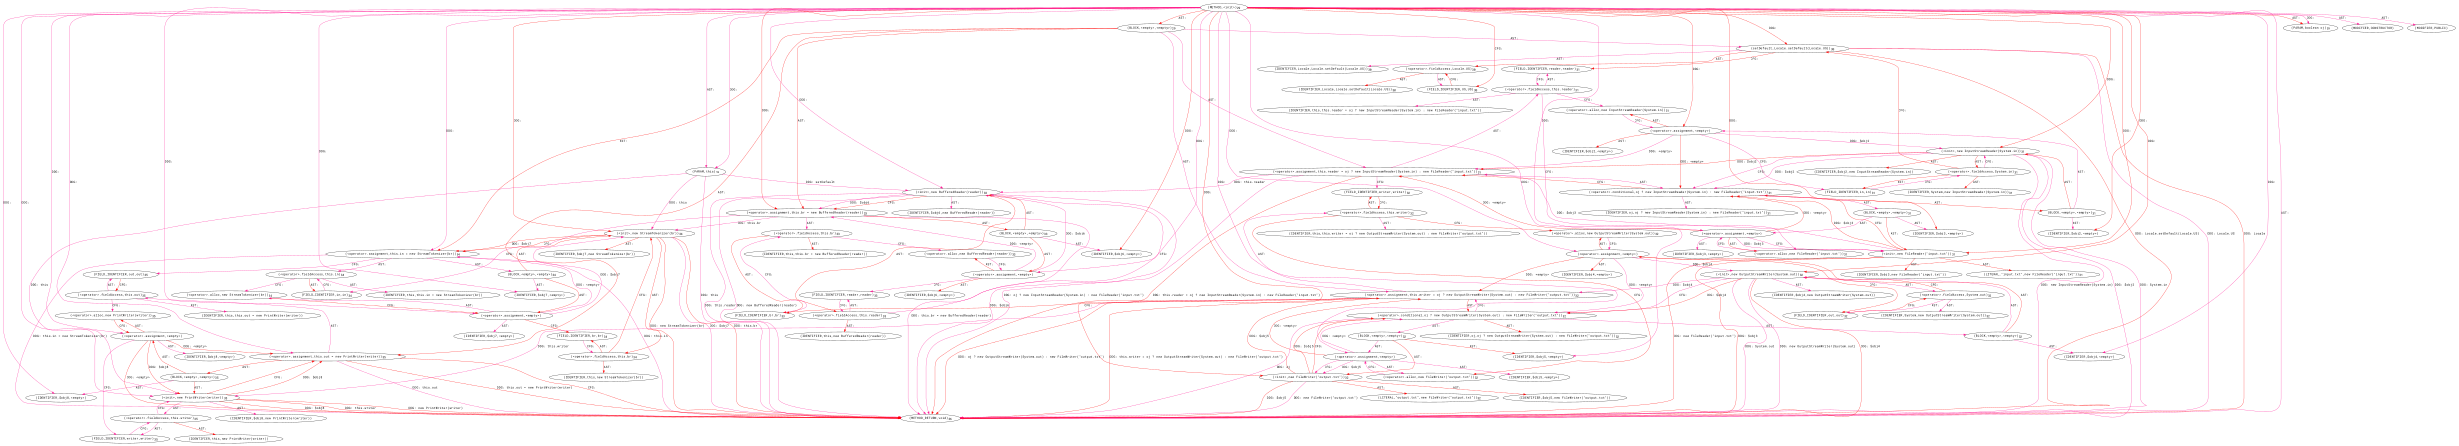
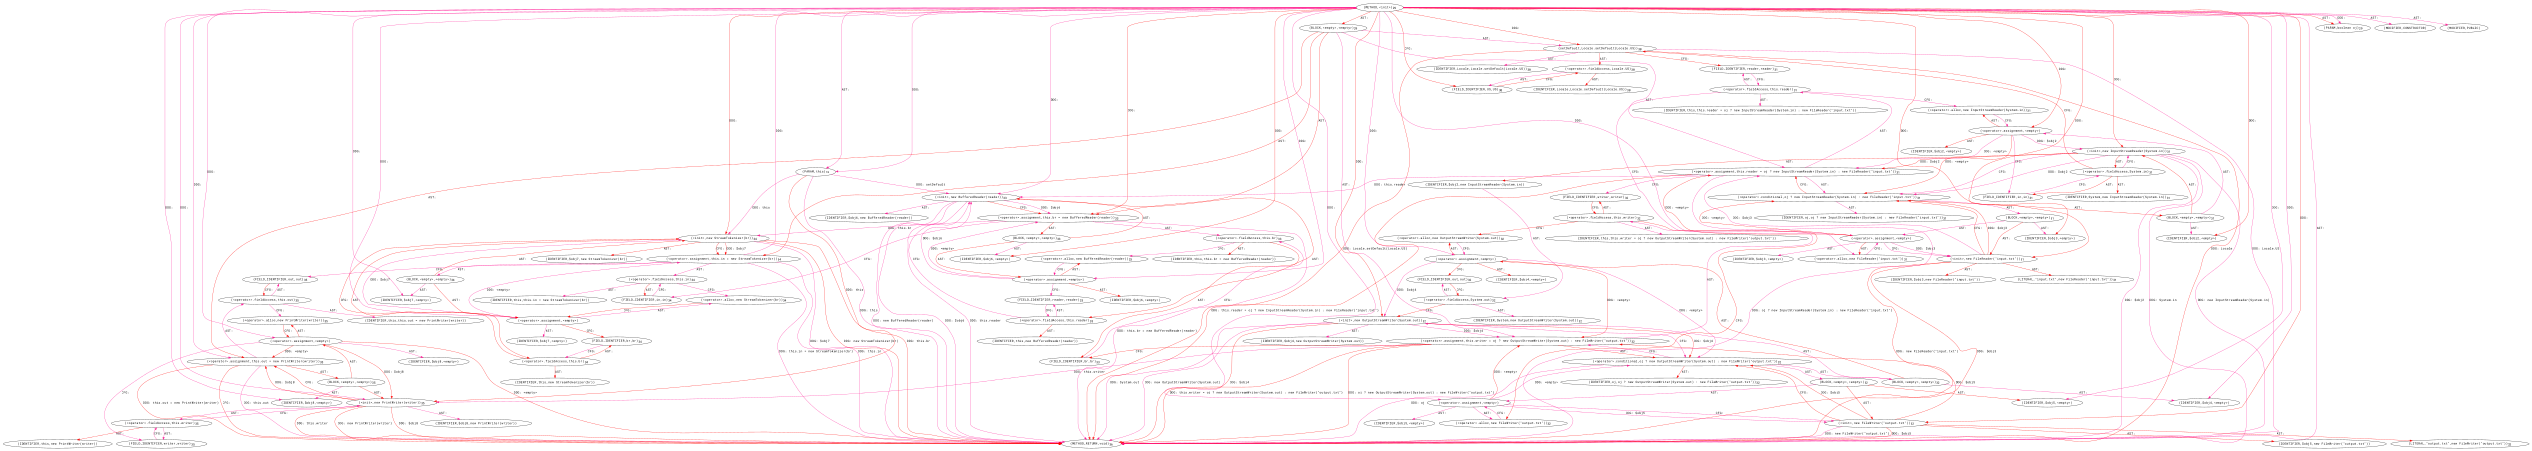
  digraph {
    fontname="Roboto Mono"
    node [fontname="Roboto Mono"]
    edge [color=deeppink fontname="Roboto Mono"]
    n1 [label=<(METHOD,&lt;init&gt;)<SUB>29</SUB>>]
    n2 [label=<(PARAM,this)<SUB>29</SUB>>]
    n3 [label=<(PARAM,boolean oj)<SUB>29</SUB>>]
    n4 [label=<(BLOCK,&lt;empty&gt;,&lt;empty&gt;)<SUB>29</SUB>>]
    n5 [label=<(setDefault,Locale.setDefault(Locale.US))<SUB>30</SUB>>]
    n6 [label=<(FIELD_IDENTIFIER,US,US)<SUB>30</SUB>>]
    n7 [label=<(&lt;operator&gt;.assignment,&lt;empty&gt;)>]
    n8 [label=<(&lt;init&gt;,new InputStreamReader(System.in))<SUB>31</SUB>>]
    n9 [label=<(IDENTIFIER,$obj2,&lt;empty&gt;)>]
    n10 [label=<(&lt;operator&gt;.assignment,&lt;empty&gt;)>]
    n11 [label=<(&lt;init&gt;,new FileReader(&quot;input.txt&quot;))<SUB>31</SUB>>]
    n12 [label=<(IDENTIFIER,$obj3,&lt;empty&gt;)>]
    n13 [label=<(&lt;operator&gt;.assignment,&lt;empty&gt;)>]
    n14 [label=<(&lt;init&gt;,new OutputStreamWriter(System.out))<SUB>32</SUB>>]
    n15 [label=<(IDENTIFIER,$obj4,&lt;empty&gt;)>]
    n16 [label=<(&lt;operator&gt;.assignment,&lt;empty&gt;)>]
    n17 [label=<(&lt;init&gt;,new FileWriter(&quot;output.txt&quot;))<SUB>32</SUB>>]
    n18 [label=<(IDENTIFIER,$obj5,&lt;empty&gt;)>]
    n19 [label=<(&lt;operator&gt;.assignment,this.br = new BufferedReader(reader))<SUB>33</SUB>>]
    n20 [label=<(&lt;operator&gt;.assignment,&lt;empty&gt;)>]
    n21 [label=<(&lt;init&gt;,new BufferedReader(reader))<SUB>33</SUB>>]
    n22 [label=<(IDENTIFIER,$obj6,&lt;empty&gt;)>]
    n23 [label=<(&lt;operator&gt;.assignment,this.in = new StreamTokenizer(br))<SUB>34</SUB>>]
    n24 [label=<(&lt;operator&gt;.assignment,&lt;empty&gt;)>]
    n25 [label=<(&lt;init&gt;,new StreamTokenizer(br))<SUB>34</SUB>>]
    n26 [label=<(IDENTIFIER,$obj7,&lt;empty&gt;)>]
    n27 [label=<(&lt;operator&gt;.assignment,this.out = new PrintWriter(writer))<SUB>35</SUB>>]
    n28 [label=<(&lt;operator&gt;.assignment,&lt;empty&gt;)>]
    n29 [label=<(&lt;init&gt;,new PrintWriter(writer))<SUB>35</SUB>>]
    n30 [label=<(IDENTIFIER,$obj8,&lt;empty&gt;)>]
    n31 [label=<(MODIFIER,CONSTRUCTOR)>]
    n32 [label=<(MODIFIER,PUBLIC)>]
    n33 [label=<(METHOD_RETURN,void)<SUB>36</SUB>>]
    n34 [label=<(&lt;operator&gt;.assignment,this.reader = oj ? new InputStreamReader(System.in) : new FileReader(&quot;input.txt&quot;))<SUB>31</SUB>>]
    n35 [label=<(&lt;operator&gt;.assignment,this.writer = oj ? new OutputStreamWriter(System.out) : new FileWriter(&quot;output.txt&quot;))<SUB>32</SUB>>]
    n36 [label=<(IDENTIFIER,Locale,Locale.setDefault(Locale.US))<SUB>30</SUB>>]
    n37 [label=<(&lt;operator&gt;.fieldAccess,Locale.US)<SUB>30</SUB>>]
    n38 [label=<(FIELD_IDENTIFIER,reader,reader)<SUB>31</SUB>>]
    n39 [label=<(&lt;operator&gt;.conditional,oj ? new InputStreamReader(System.in) : new FileReader(&quot;input.txt&quot;))<SUB>31</SUB>>]
    n40 [label=<(&lt;operator&gt;.alloc,new InputStreamReader(System.in))<SUB>31</SUB>>]
    n41 [label=<(IDENTIFIER,$obj2,&lt;empty&gt;)>]
    n42 [label=<(FIELD_IDENTIFIER,in,in)<SUB>31</SUB>>]
    n43 [label=<(IDENTIFIER,$obj2,new InputStreamReader(System.in))>]
    n44 [label=<(&lt;operator&gt;.fieldAccess,System.in)<SUB>31</SUB>>]
    n45 [label=<(&lt;operator&gt;.alloc,new FileReader(&quot;input.txt&quot;))<SUB>31</SUB>>]
    n46 [label=<(IDENTIFIER,$obj3,&lt;empty&gt;)>]
    n47 [label=<(IDENTIFIER,$obj3,new FileReader(&quot;input.txt&quot;))>]
    n48 [label=<(LITERAL,&quot;input.txt&quot;,new FileReader(&quot;input.txt&quot;))<SUB>31</SUB>>]
    n49 [label=<(&lt;operator&gt;.conditional,oj ? new OutputStreamWriter(System.out) : new FileWriter(&quot;output.txt&quot;))<SUB>32</SUB>>]
    n50 [label=<(&lt;operator&gt;.alloc,new OutputStreamWriter(System.out))<SUB>32</SUB>>]
    n51 [label=<(IDENTIFIER,$obj4,&lt;empty&gt;)>]
    n52 [label=<(FIELD_IDENTIFIER,out,out)<SUB>32</SUB>>]
    n53 [label=<(IDENTIFIER,$obj4,new OutputStreamWriter(System.out))>]
    n54 [label=<(&lt;operator&gt;.fieldAccess,System.out)<SUB>32</SUB>>]
    n55 [label=<(&lt;operator&gt;.alloc,new FileWriter(&quot;output.txt&quot;))<SUB>32</SUB>>]
    n56 [label=<(IDENTIFIER,$obj5,&lt;empty&gt;)>]
    n57 [label=<(IDENTIFIER,$obj5,new FileWriter(&quot;output.txt&quot;))>]
    n58 [label=<(LITERAL,&quot;output.txt&quot;,new FileWriter(&quot;output.txt&quot;))<SUB>32</SUB>>]
    n59 [label=<(&lt;operator&gt;.fieldAccess,this.br)<SUB>33</SUB>>]
    n60 [label=<(BLOCK,&lt;empty&gt;,&lt;empty&gt;)<SUB>33</SUB>>]
    n61 [label=<(FIELD_IDENTIFIER,in,in)<SUB>34</SUB>>]
    n62 [label=<(&lt;operator&gt;.alloc,new BufferedReader(reader))<SUB>33</SUB>>]
    n63 [label=<(IDENTIFIER,$obj6,&lt;empty&gt;)>]
    n64 [label=<(FIELD_IDENTIFIER,reader,reader)<SUB>33</SUB>>]
    n65 [label=<(IDENTIFIER,$obj6,new BufferedReader(reader))>]
    n66 [label=<(&lt;operator&gt;.fieldAccess,this.reader)<SUB>33</SUB>>]
    n67 [label=<(&lt;operator&gt;.fieldAccess,this.in)<SUB>34</SUB>>]
    n68 [label=<(BLOCK,&lt;empty&gt;,&lt;empty&gt;)<SUB>34</SUB>>]
    n69 [label=<(FIELD_IDENTIFIER,out,out)<SUB>35</SUB>>]
    n70 [label=<(&lt;operator&gt;.alloc,new StreamTokenizer(br))<SUB>34</SUB>>]
    n71 [label=<(IDENTIFIER,$obj7,&lt;empty&gt;)>]
    n72 [label=<(FIELD_IDENTIFIER,br,br)<SUB>34</SUB>>]
    n73 [label=<(IDENTIFIER,$obj7,new StreamTokenizer(br))>]
    n74 [label=<(&lt;operator&gt;.fieldAccess,this.br)<SUB>34</SUB>>]
    n75 [label=<(&lt;operator&gt;.fieldAccess,this.out)<SUB>35</SUB>>]
    n76 [label=<(BLOCK,&lt;empty&gt;,&lt;empty&gt;)<SUB>35</SUB>>]
    n77 [label=<(&lt;operator&gt;.alloc,new PrintWriter(writer))<SUB>35</SUB>>]
    n78 [label=<(IDENTIFIER,$obj8,&lt;empty&gt;)>]
    n79 [label=<(FIELD_IDENTIFIER,writer,writer)<SUB>35</SUB>>]
    n80 [label=<(IDENTIFIER,$obj8,new PrintWriter(writer))>]
    n81 [label=<(&lt;operator&gt;.fieldAccess,this.writer)<SUB>35</SUB>>]
    n82 [label=<(&lt;operator&gt;.fieldAccess,this.reader)<SUB>31</SUB>>]
    n83 [label=<(FIELD_IDENTIFIER,writer,writer)<SUB>32</SUB>>]
    n84 [label=<(&lt;operator&gt;.fieldAccess,this.writer)<SUB>32</SUB>>]
    n85 [label=<(FIELD_IDENTIFIER,br,br)<SUB>33</SUB>>]
    n86 [label=<(IDENTIFIER,Locale,Locale.setDefault(Locale.US))<SUB>30</SUB>>]
    n87 [label=<(IDENTIFIER,this,this.reader = oj ? new InputStreamReader(System.in) : new FileReader(&quot;input.txt&quot;))>]
    n88 [label=<(IDENTIFIER,oj,oj ? new InputStreamReader(System.in) : new FileReader(&quot;input.txt&quot;))<SUB>31</SUB>>]
    n89 [label=<(BLOCK,&lt;empty&gt;,&lt;empty&gt;)<SUB>31</SUB>>]
    n90 [label=<(BLOCK,&lt;empty&gt;,&lt;empty&gt;)<SUB>31</SUB>>]
    n91 [label=<(IDENTIFIER,System,new InputStreamReader(System.in))<SUB>31</SUB>>]
    n92 [label=<(IDENTIFIER,this,this.writer = oj ? new OutputStreamWriter(System.out) : new FileWriter(&quot;output.txt&quot;))>]
    n93 [label=<(IDENTIFIER,oj,oj ? new OutputStreamWriter(System.out) : new FileWriter(&quot;output.txt&quot;))<SUB>32</SUB>>]
    n94 [label=<(BLOCK,&lt;empty&gt;,&lt;empty&gt;)<SUB>32</SUB>>]
    n95 [label=<(BLOCK,&lt;empty&gt;,&lt;empty&gt;)<SUB>32</SUB>>]
    n96 [label=<(IDENTIFIER,System,new OutputStreamWriter(System.out))<SUB>32</SUB>>]
    n97 [label=<(IDENTIFIER,this,this.br = new BufferedReader(reader))>]
    n98 [label=<(IDENTIFIER,this,new BufferedReader(reader))>]
    n99 [label=<(IDENTIFIER,this,this.in = new StreamTokenizer(br))>]
    n100 [label=<(IDENTIFIER,this,new StreamTokenizer(br))>]
    n101 [label=<(IDENTIFIER,this,this.out = new PrintWriter(writer))>]
    n102 [label=<(IDENTIFIER,this,new PrintWriter(writer))>]
    n1 -> n2 [label="AST: "]
    n1 -> n2 [label="DDG: "]
    n1 -> n3 [color=red label="AST: "]
    n1 -> n3 [label="DDG: "]
    n1 -> n4 [color=red label="AST: "]
    n1 -> n5 [color=red label="DDG: "]
    n1 -> n6 [color=red label="CFG: "]
    n1 -> n7 [color=red label="DDG: "]
    n1 -> n8 [color=red label="DDG: "]
    n1 -> n9 [color=red label="DDG: "]
    n1 -> n10 [label="DDG: "]
    n1 -> n11 [color=red label="DDG: "]
    n1 -> n12 [color=red label="DDG: "]
    n1 -> n13 [label="DDG: "]
    n1 -> n14 [color=red label="DDG: "]
    n1 -> n15 [label="DDG: "]
    n1 -> n16 [label="DDG: "]
    n1 -> n17 [color=red label="DDG: "]
    n1 -> n18 [label="DDG: "]
    n1 -> n19 [color=red label="DDG: "]
    n1 -> n20 [label="DDG: "]
    n1 -> n21 [label="DDG: "]
    n1 -> n22 [color=red label="DDG: "]
-   n1 -> n23 [label="DDG: "]
+   n23 -> n1 [label="DDG: "]
    n1 -> n24 [label="DDG: "]
    n1 -> n25 [color=red label="DDG: "]
    n1 -> n26 [label="DDG: "]
    n1 -> n27 [label="DDG: "]
    n1 -> n28 [label="DDG: "]
    n1 -> n29 [label="DDG: "]
    n1 -> n30 [label="DDG: "]
    n1 -> n31 [label="AST: "]
    n1 -> n32 [label="AST: "]
    n1 -> n33 [label="AST: "]
    n2 -> n21 [label="DDG: setDefault"]
    n2 -> n25 [label="DDG: this"]
-   n2 -> n29 [label="DDG: this"]
+   n2 -> n29 [color=red label="DDG: this"]
    n2 -> n33 [label="DDG: this"]
    n4 -> n5 [label="AST: "]
    n4 -> n19 [color=red label="AST: "]
    n4 -> n23 [color=red label="AST: "]
    n4 -> n27 [color=red label="AST: "]
    n4 -> n34 [label="AST: "]
    n4 -> n35 [label="AST: "]
    n5 -> n33 [color=red label="DDG: Locale"]
    n5 -> n33 [label="DDG: Locale.US"]
    n5 -> n33 [color=red label="DDG: Locale.setDefault(Locale.US)"]
    n5 -> n36 [label="AST: "]
    n5 -> n37 [color=red label="AST: "]
    n5 -> n38 [color=red label="CFG: "]
    n6 -> n37 [color=red label="CFG: "]
    n7 -> n8 [label="DDG: $obj2"]
    n7 -> n34 [label="DDG: &lt;empty&gt;"]
    n7 -> n39 [color=red label="DDG: &lt;empty&gt;"]
    n7 -> n40 [color=red label="AST: "]
    n7 -> n41 [color=red label="AST: "]
    n7 -> n42 [label="CFG: "]
    n8 -> n33 [label="DDG: $obj2"]
    n8 -> n33 [label="DDG: System.in"]
    n8 -> n33 [label="DDG: new InputStreamReader(System.in)"]
    n8 -> n34 [color=red label="DDG: $obj2"]
    n8 -> n39 [label="CFG: "]
    n8 -> n39 [label="DDG: $obj2"]
    n8 -> n43 [color=red label="AST: "]
    n8 -> n44 [color=red label="AST: "]
    n10 -> n11 [label="CFG: "]
    n10 -> n11 [label="DDG: $obj3"]
    n10 -> n34 [color=red label="DDG: &lt;empty&gt;"]
    n10 -> n39 [color=red label="DDG: &lt;empty&gt;"]
    n10 -> n45 [color=red label="AST: "]
    n10 -> n46 [label="AST: "]
    n11 -> n33 [color=red label="DDG: $obj3"]
    n11 -> n33 [color=red label="DDG: new FileReader(&quot;input.txt&quot;)"]
    n11 -> n34 [label="DDG: $obj3"]
    n11 -> n39 [color=red label="CFG: "]
    n11 -> n39 [color=red label="DDG: $obj3"]
    n11 -> n47 [color=red label="AST: "]
    n11 -> n48 [color=red label="AST: "]
    n13 -> n14 [label="DDG: $obj4"]
    n13 -> n35 [color=red label="DDG: &lt;empty&gt;"]
    n13 -> n49 [label="DDG: &lt;empty&gt;"]
    n13 -> n50 [color=red label="AST: "]
    n13 -> n51 [color=red label="AST: "]
    n13 -> n52 [color=red label="CFG: "]
    n14 -> n33 [color=red label="DDG: $obj4"]
    n14 -> n33 [label="DDG: System.out"]
    n14 -> n33 [label="DDG: new OutputStreamWriter(System.out)"]
    n14 -> n35 [label="DDG: $obj4"]
    n14 -> n49 [label="CFG: "]
    n14 -> n49 [color=red label="DDG: $obj4"]
    n14 -> n53 [label="AST: "]
-   n14 -> n54 [label="AST: "]
+   n43 -> n54 [label="AST: "]
    n16 -> n17 [label="CFG: "]
    n16 -> n17 [label="DDG: $obj5"]
    n16 -> n35 [color=red label="DDG: &lt;empty&gt;"]
    n16 -> n49 [label="DDG: &lt;empty&gt;"]
    n16 -> n55 [label="AST: "]
    n16 -> n56 [label="AST: "]
    n17 -> n33 [color=red label="DDG: $obj5"]
    n17 -> n33 [label="DDG: new FileWriter(&quot;output.txt&quot;)"]
    n17 -> n35 [color=red label="DDG: $obj5"]
    n17 -> n49 [color=red label="CFG: "]
    n17 -> n49 [color=red label="DDG: $obj5"]
    n17 -> n57 [color=red label="AST: "]
    n17 -> n58 [color=red label="AST: "]
    n19 -> n25 [label="DDG: this.br"]
    n19 -> n33 [label="DDG: this.br = new BufferedReader(reader)"]
    n19 -> n59 [label="AST: "]
    n19 -> n60 [color=red label="AST: "]
    n19 -> n61 [label="CFG: "]
    n20 -> n19 [label="DDG: &lt;empty&gt;"]
    n20 -> n21 [label="DDG: $obj6"]
    n20 -> n62 [color=red label="AST: "]
    n20 -> n63 [color=red label="AST: "]
    n20 -> n64 [label="CFG: "]
    n21 -> n19 [color=red label="CFG: "]
    n21 -> n19 [label="DDG: $obj6"]
    n21 -> n33 [label="DDG: $obj6"]
    n21 -> n33 [label="DDG: this.reader"]
    n21 -> n33 [label="DDG: new BufferedReader(reader)"]
    n21 -> n65 [label="AST: "]
    n21 -> n66 [color=red label="AST: "]
    n23 -> n33 [label="DDG: this.in"]
    n23 -> n33 [label="DDG: this.in = new StreamTokenizer(br)"]
    n23 -> n67 [label="AST: "]
    n23 -> n68 [label="AST: "]
    n23 -> n69 [label="CFG: "]
    n24 -> n23 [label="DDG: &lt;empty&gt;"]
    n24 -> n25 [label="DDG: $obj7"]
    n24 -> n70 [label="AST: "]
    n24 -> n71 [label="AST: "]
    n24 -> n72 [color=red label="CFG: "]
    n25 -> n23 [color=red label="CFG: "]
    n25 -> n23 [color=red label="DDG: $obj7"]
    n25 -> n33 [label="DDG: $obj7"]
    n25 -> n33 [color=red label="DDG: this.br"]
    n25 -> n33 [color=red label="DDG: new StreamTokenizer(br)"]
    n25 -> n73 [color=red label="AST: "]
    n25 -> n74 [color=red label="AST: "]
    n27 -> n33 [color=red label="CFG: "]
    n27 -> n33 [label="DDG: this.out"]
    n27 -> n33 [color=red label="DDG: this.out = new PrintWriter(writer)"]
    n27 -> n75 [label="AST: "]
    n27 -> n76 [color=red label="AST: "]
    n28 -> n27 [color=red label="DDG: &lt;empty&gt;"]
    n28 -> n29 [color=red label="DDG: $obj8"]
    n28 -> n33 [color=red label="DDG: &lt;empty&gt;"]
    n28 -> n77 [color=red label="AST: "]
    n28 -> n78 [label="AST: "]
    n28 -> n79 [label="CFG: "]
    n29 -> n27 [color=red label="CFG: "]
    n29 -> n27 [color=red label="DDG: $obj8"]
    n29 -> n33 [color=red label="DDG: $obj8"]
    n29 -> n33 [color=red label="DDG: this.writer"]
    n29 -> n33 [color=red label="DDG: new PrintWriter(writer)"]
    n29 -> n80 [label="AST: "]
    n29 -> n81 [label="AST: "]
    n34 -> n21 [label="DDG: this.reader"]
    n34 -> n33 [label="DDG: oj ? new InputStreamReader(System.in) : new FileReader(&quot;input.txt&quot;)"]
    n34 -> n33 [color=red label="DDG: this.reader = oj ? new InputStreamReader(System.in) : new FileReader(&quot;input.txt&quot;)"]
    n34 -> n39 [label="AST: "]
    n34 -> n82 [label="AST: "]
    n34 -> n83 [label="CFG: "]
    n35 -> n29 [label="DDG: this.writer"]
    n35 -> n33 [color=red label="DDG: oj ? new OutputStreamWriter(System.out) : new FileWriter(&quot;output.txt&quot;)"]
    n35 -> n33 [color=red label="DDG: this.writer = oj ? new OutputStreamWriter(System.out) : new FileWriter(&quot;output.txt&quot;)"]
    n35 -> n49 [color=red label="AST: "]
    n35 -> n84 [label="AST: "]
    n35 -> n85 [color=red label="CFG: "]
    n37 -> n6 [label="AST: "]
    n37 -> n86 [color=red label="AST: "]
    n38 -> n82 [label="CFG: "]
    n39 -> n34 [color=red label="CFG: "]
    n39 -> n88 [label="AST: "]
    n39 -> n89 [color=red label="AST: "]
    n39 -> n90 [label="AST: "]
    n40 -> n7 [label="CFG: "]
    n42 -> n44 [label="CFG: "]
    n44 -> n5 [color=red label="CFG: "]
    n44 -> n8 [label="CFG: "]
    n44 -> n42 [color=red label="AST: "]
    n44 -> n91 [color=red label="AST: "]
    n45 -> n10 [label="CFG: "]
    n49 -> n33 [label="DDG: oj"]
    n49 -> n35 [label="CFG: "]
    n49 -> n93 [color=red label="AST: "]
    n49 -> n94 [label="AST: "]
    n49 -> n95 [label="AST: "]
    n50 -> n13 [label="CFG: "]
    n52 -> n54 [color=red label="CFG: "]
    n54 -> n14 [color=red label="CFG: "]
    n54 -> n52 [label="AST: "]
    n54 -> n96 [label="AST: "]
    n55 -> n16 [label="CFG: "]
    n59 -> n62 [label="CFG: "]
    n59 -> n85 [color=red label="AST: "]
    n59 -> n97 [color=red label="AST: "]
    n60 -> n20 [color=red label="AST: "]
    n60 -> n21 [color=red label="AST: "]
    n60 -> n22 [label="AST: "]
    n61 -> n67 [label="CFG: "]
    n62 -> n20 [label="CFG: "]
    n64 -> n66 [label="CFG: "]
    n66 -> n21 [label="CFG: "]
    n66 -> n64 [label="AST: "]
    n66 -> n98 [color=red label="AST: "]
    n67 -> n61 [color=red label="AST: "]
    n67 -> n70 [label="CFG: "]
    n67 -> n99 [label="AST: "]
    n68 -> n24 [color=red label="AST: "]
    n68 -> n25 [color=red label="AST: "]
    n68 -> n26 [label="AST: "]
    n69 -> n75 [color=red label="CFG: "]
    n70 -> n24 [color=red label="CFG: "]
    n72 -> n74 [label="CFG: "]
    n74 -> n25 [color=red label="CFG: "]
    n74 -> n72 [color=red label="AST: "]
    n74 -> n100 [color=red label="AST: "]
    n75 -> n69 [label="AST: "]
    n75 -> n77 [label="CFG: "]
    n75 -> n101 [label="AST: "]
    n76 -> n28 [color=red label="AST: "]
    n76 -> n29 [color=red label="AST: "]
    n76 -> n30 [label="AST: "]
    n77 -> n28 [color=red label="CFG: "]
    n79 -> n81 [label="CFG: "]
    n81 -> n29 [label="CFG: "]
    n81 -> n79 [label="AST: "]
    n81 -> n102 [color=red label="AST: "]
    n82 -> n38 [label="AST: "]
    n82 -> n40 [label="CFG: "]
    n82 -> n45 [label="CFG: "]
    n82 -> n87 [label="AST: "]
    n83 -> n84 [color=red label="CFG: "]
    n84 -> n50 [color=red label="CFG: "]
    n84 -> n55 [color=red label="CFG: "]
    n84 -> n83 [color=red label="AST: "]
    n84 -> n92 [label="AST: "]
    n85 -> n59 [label="CFG: "]
    n89 -> n7 [label="AST: "]
    n89 -> n8 [color=red label="AST: "]
    n89 -> n9 [label="AST: "]
    n90 -> n10 [label="AST: "]
    n90 -> n11 [color=red label="AST: "]
    n90 -> n12 [label="AST: "]
    n94 -> n13 [color=red label="AST: "]
    n94 -> n14 [label="AST: "]
    n94 -> n15 [label="AST: "]
    n95 -> n16 [label="AST: "]
    n95 -> n17 [color=red label="AST: "]
    n95 -> n18 [color=red label="AST: "]
  }
